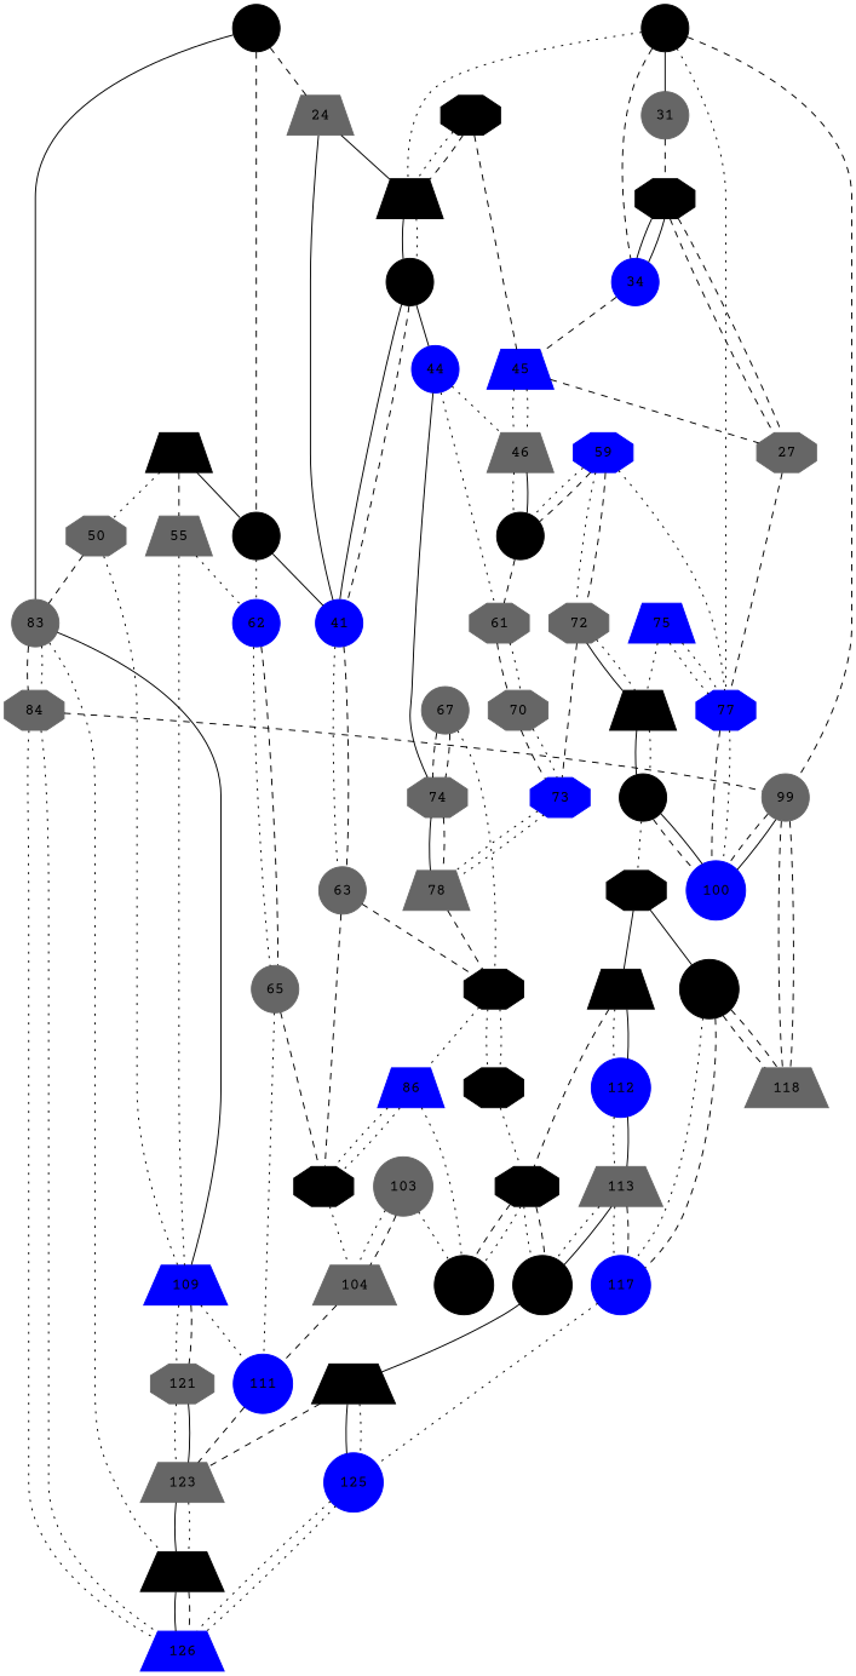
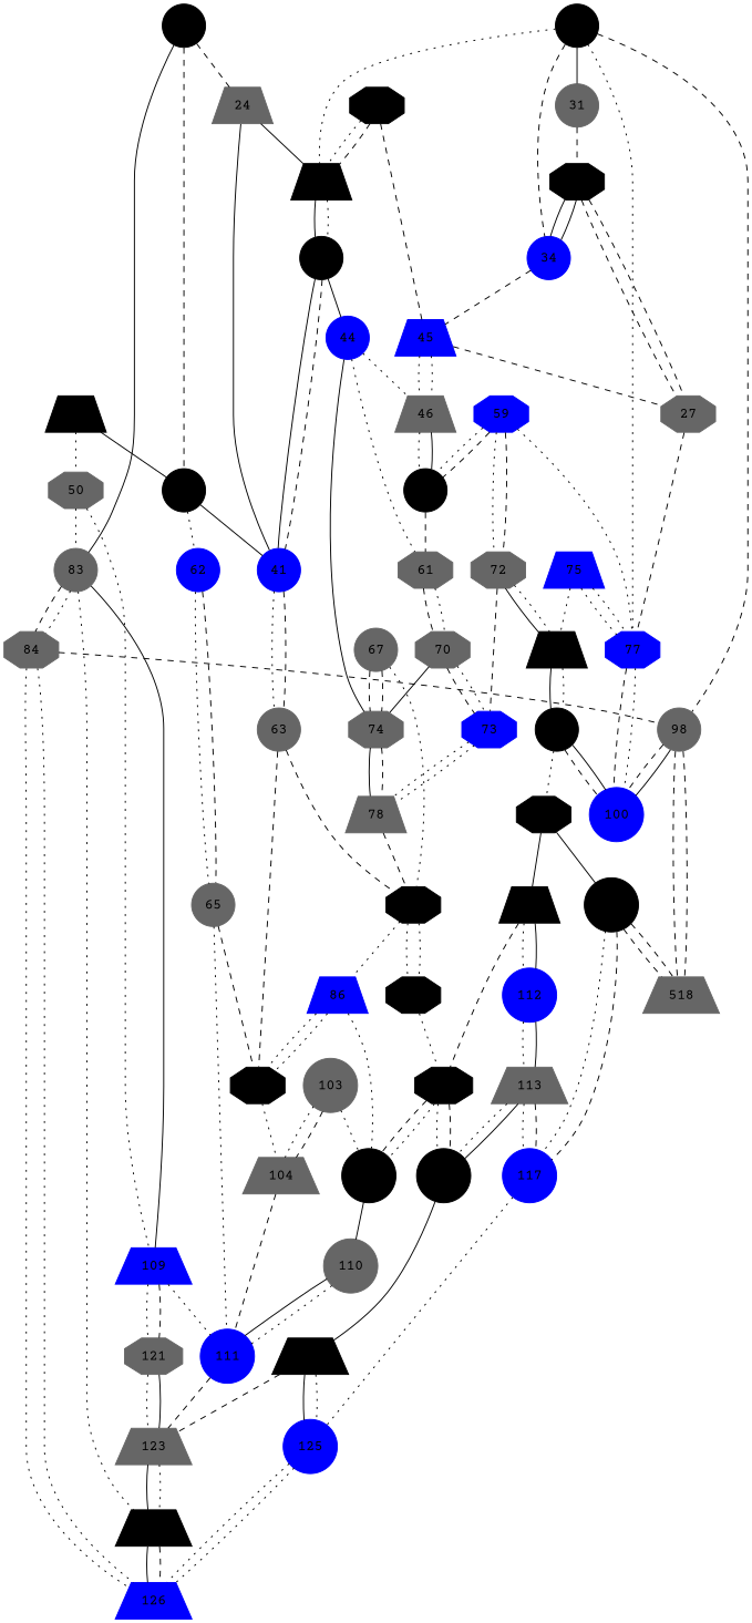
  graph {
    fontname="Courier Prime"
    node [color=gray40 fontname="Courier Prime" shape=circle style=filled]
    edge [fontname="Courier Prime" style=dotted]
    17 [color=black shape=trapezium]
    39 [color=black super="+16+30+29"]
    50 [shape=octagon super="+18"]
-   55 [shape=trapezium super="+54"]
    41 [color=blue super="+28"]
    62 [color=blue super="+53"]
    83 [super="+82+27"]
    109 [color=blue shape=trapezium super="+90+89+57"]
    21 [color=black super="+15"]
    24 [shape=trapezium super="+20"]
    38 [color=black shape=trapezium super="+23+22+26"]
    84 [shape=octagon super="+3"]
    124 [color=black shape=trapezium super="+122"]
    40 [color=black]
    63
    25 [color=black super="+12"]
    31
    34 [color=blue super="+32"]
    77 [color=blue shape=octagon super="+48+49+58"]
-   99 [super="+2"]
+   99 [super="+2" label=98]
    33 [color=black shape=octagon]
    45 [color=blue shape=trapezium super="+36"]
    100 [color=blue]
-   118 [shape=trapezium]
+   118 [shape=trapezium label=518]
    n25 [label=27 shape=octagon]
    46 [shape=trapezium super="+42"]
    37 [color=black shape=octagon]
    44 [color=blue super="+43"]
    65
    61 [shape=octagon]
    74 [shape=octagon super="+71+66"]
    85 [color=black shape=octagon super="+79"]
    87 [color=black shape=octagon super="+64"]
    60 [color=black]
    70 [shape=octagon]
    78 [shape=trapezium]
    111 [color=blue super="+105+106+96+80"]
    121 [shape=octagon]
    59 [color=blue shape=octagon]
    72 [shape=octagon]
    73 [color=blue shape=octagon]
    76 [color=black shape=trapezium]
    86 [color=blue shape=trapezium]
    88 [color=black shape=octagon]
    104 [shape=trapezium super="+98+97"]
    123 [shape=trapezium super="+120"]
    67
    91 [color=black]
    75 [color=blue shape=trapezium]
    92 [color=black shape=octagon]
    126 [color=blue shape=trapezium]
    108 [color=black super="+102"]
    107 [color=black shape=octagon super="+95"]
+   110
    114 [color=black]
    94 [color=black shape=trapezium super="+93"]
    116 [color=black super="+115"]
    112 [color=blue]
    117 [color=blue]
    113 [shape=trapezium]
    103
    119 [color=black shape=trapezium]
    125 [color=blue]
    17 -- 39 [style=solid]
    17 -- 50
-   17 -- 55 [style=dashed]
    39 -- 41 [style=solid]
    39 -- 62 [weight=2]
-   50 -- 83 [style=dashed weight=2]
+   50 -- 83 [weight=2]
    50 -- 109
-   55 -- 62 [weight=2]
-   55 -- 109
    41 -- 63
    41 -- 63 [style=dashed]
    62 -- 65
    62 -- 65 [style=dashed]
    83 -- 109 [style=solid]
    83 -- 84 [style=dashed weight=3]
    83 -- 84
    83 -- 124
    109 -- 111 [weight=3]
    109 -- 121
    109 -- 121 [style=dashed]
    21 -- 39 [style=dashed weight=2]
    21 -- 83 [style=solid]
    21 -- 24 [style=dashed weight=2]
    24 -- 41 [style=solid]
    24 -- 38 [style=solid weight=2]
    38 -- 40 [style=solid]
    38 -- 40
    84 -- 99 [style=dashed weight=2]
    84 -- 126
    84 -- 126
    124 -- 126 [style=solid]
    124 -- 126 [style=dashed]
    40 -- 41 [style=solid]
    40 -- 41 [style=dashed]
    40 -- 44 [style=solid]
    63 -- 85 [style=dashed]
    63 -- 87 [style=dashed]
    25 -- 38 [weight=2]
    25 -- 31 [style=solid]
    25 -- 34 [style=dashed]
    25 -- 77
    25 -- 99 [style=dashed weight=2]
    31 -- 33 [style=dashed]
    34 -- 45 [style=dashed]
    77 -- 100 [style=dashed]
    77 -- 100
    99 -- 100 [style=dashed]
    99 -- 100 [style=solid]
    99 -- 118 [style=dashed]
    99 -- 118 [style=dashed]
    33 -- 34 [style=solid]
    33 -- 34 [style=solid]
    33 -- n25 [style=dashed]
    33 -- n25 [style=dashed]
    45 -- n25 [style=dashed]
    45 -- 46 [weight=2]
    45 -- 46
    n25 -- 77 [style=dashed]
    46 -- 60
    46 -- 60 [style=solid]
    37 -- 38 [weight=2]
    37 -- 38 [style=dashed]
    37 -- 45 [style=dashed]
    44 -- 46
    44 -- 61
    44 -- 74 [style=solid]
    65 -- 87 [style=dashed]
    65 -- 111
    61 -- 70 [style=dashed]
    61 -- 70
    74 -- 78 [style=solid]
    74 -- 78 [style=dashed]
    85 -- 86
    85 -- 88 [weight=2]
    85 -- 88
    87 -- 104
    60 -- 61 [style=dashed]
+   70 -- 74 [style=solid]
    70 -- 73 [style=dashed]
    70 -- 73
    78 -- 85 [style=dashed]
    111 -- 123 [style=dashed]
    121 -- 123
    121 -- 123 [style=solid]
    59 -- 77
    59 -- 60
    59 -- 60 [style=dashed]
    59 -- 72
    59 -- 72 [style=dashed]
    72 -- 73 [style=dashed]
    72 -- 76 [style=solid]
    72 -- 76
    73 -- 78
    73 -- 78
    76 -- 91 [style=solid]
    76 -- 91
    86 -- 87
    86 -- 87
    86 -- 108
    88 -- 107
    104 -- 111 [style=dashed weight=2]
    123 -- 124 [style=solid]
    123 -- 124
    67 -- 74 [style=dashed weight=2]
    67 -- 74 [style=dashed]
    67 -- 85
    91 -- 100 [style=dashed]
    91 -- 100 [style=solid]
    91 -- 92
    75 -- 77 [weight=2]
    75 -- 77
    75 -- 76
    92 -- 94 [style=solid]
    92 -- 116 [style=solid]
+   108 -- 110 [style=solid weight=2]
    107 -- 108 [style=dashed]
    107 -- 108
    107 -- 114
    107 -- 114 [style=dashed]
+   110 -- 111 [style=solid]
+   110 -- 111
    114 -- 119 [style=solid]
    94 -- 107 [style=dashed]
    94 -- 112 [weight=2]
    94 -- 112 [style=solid]
    116 -- 118 [style=dashed weight=2]
    116 -- 118 [style=dashed]
    116 -- 117
    116 -- 117 [style=dashed]
    112 -- 113
    112 -- 113 [style=solid]
    117 -- 125
    113 -- 114
    113 -- 114 [style=solid]
    113 -- 117
    113 -- 117 [style=dashed]
    103 -- 104 [weight=2]
    103 -- 104 [style=dashed]
    103 -- 108
    119 -- 123 [style=dashed]
    119 -- 125 [style=solid]
    119 -- 125
    125 -- 126
    125 -- 126
  }
